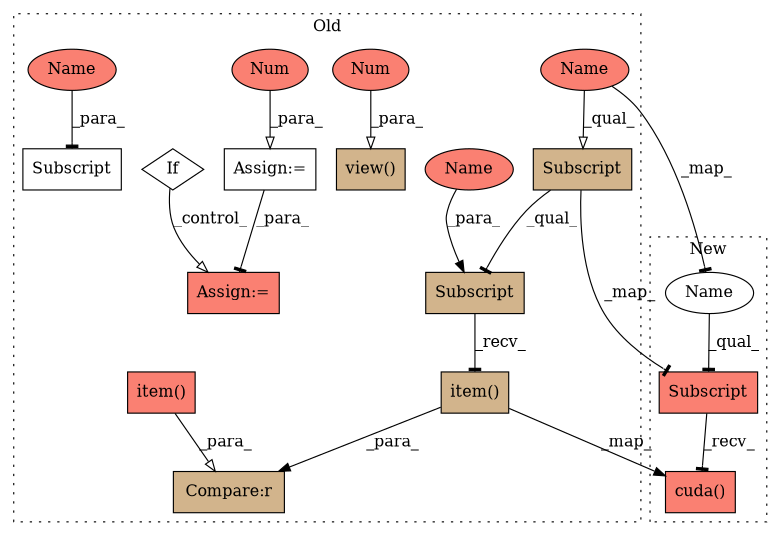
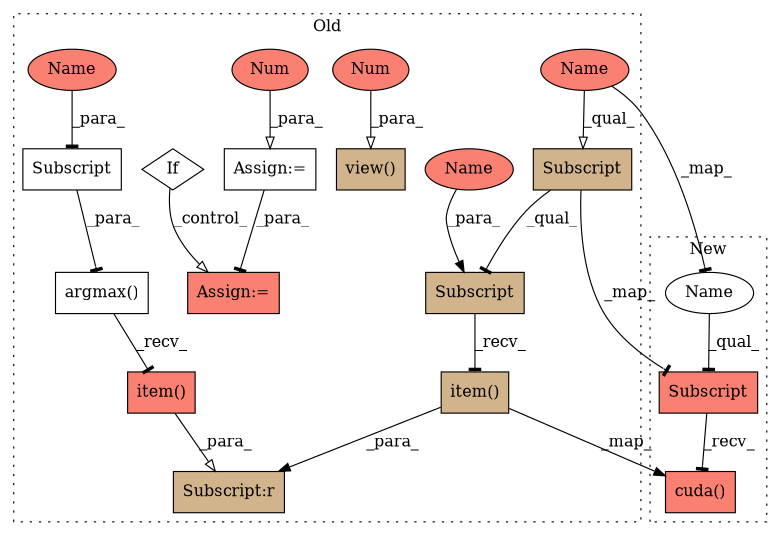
  digraph {
    node [a=75 fillcolor=salmon l=1 s=4839 shape=box style=filled]
    edge [arrowhead=tee]
    n1 [fillcolor=tan l=15 label="item()"]
    n2 [a=68 l=4 label="Assign:=" s=4887]
    n3 [a=63 fillcolor=tan l="5,0" label=Subscript s="4839,0"]
    n4 [a=96 fillcolor=white l=3 label=If s=4805 shape=diamond]
-   n5 [a=40 fillcolor=tan l=46 label="Compare:r" s=4808]
+   n5 [a=40 fillcolor=tan l=46 label="Subscript:r" s=4808]
    n6 [a=63 fillcolor=tan l="8,0" label=Subscript s="4839,0"]
    n7 [fillcolor=tan l="11,1" label="view()" s="4641,4654"]
+   n8 [fillcolor=white l="13,1" label="argmax()" s="4808,4827"]
    n9 [a=63 fillcolor=white l="6,0" label=Subscript s="4821,0"]
    n10 [l=27 label="item()" s=4808]
    n11 [a=76 l=2 label=Num s=4652 shape=ellipse]
    n12 [a=68 fillcolor=white l=3 label="Assign:=" s=4268]
    n13 [a=76 label=Num s=4271 shape=ellipse]
    n14 [a=87 label=Name shape=ellipse]
    n15 [a=87 label=Name s=4825 shape=ellipse]
    n16 [a=87 label=Name s=4845 shape=ellipse]
    n17 [l=12 label="cuda()" s=4529]
    n18 [a=63 l="5,0" label=Subscript s="4529,0"]
    n19 [a=87 fillcolor=white label=Name s=4529 shape=ellipse]
    subgraph cluster_1 {
      label=Old
      style=dotted
      n1
      n2
      n3
      n4
      n5
      n6
      n7
+     n8
      n9
      n10
      n11
      n12
      n13
      n14
      n15
      n16
    }
    subgraph cluster_2 {
      label=New
      style=dotted
      n17
      n18
      n19
    }
    n1 -> n5 [arrowhead=normal label=_para_]
    n1 -> n17 [arrowhead=normal label=_map_]
    n3 -> n6 [label=_qual_]
    n3 -> n18 [label=_map_]
    n4 -> n2 [arrowhead=onormal label=_control_]
    n6 -> n1 [label=_recv_]
+   n8 -> n10 [label=_recv_]
+   n9 -> n8 [label=_para_]
    n10 -> n5 [arrowhead=onormal label=_para_]
    n11 -> n7 [arrowhead=onormal label=_para_]
    n12 -> n2 [label=_para_]
    n13 -> n12 [arrowhead=onormal label=_para_]
    n14 -> n3 [arrowhead=onormal label=_qual_]
    n14 -> n19 [label=_map_]
    n15 -> n9 [label=_para_]
    n16 -> n6 [arrowhead=normal label=_para_]
    n18 -> n17 [label=_recv_]
    n19 -> n18 [label=_qual_]
  }
